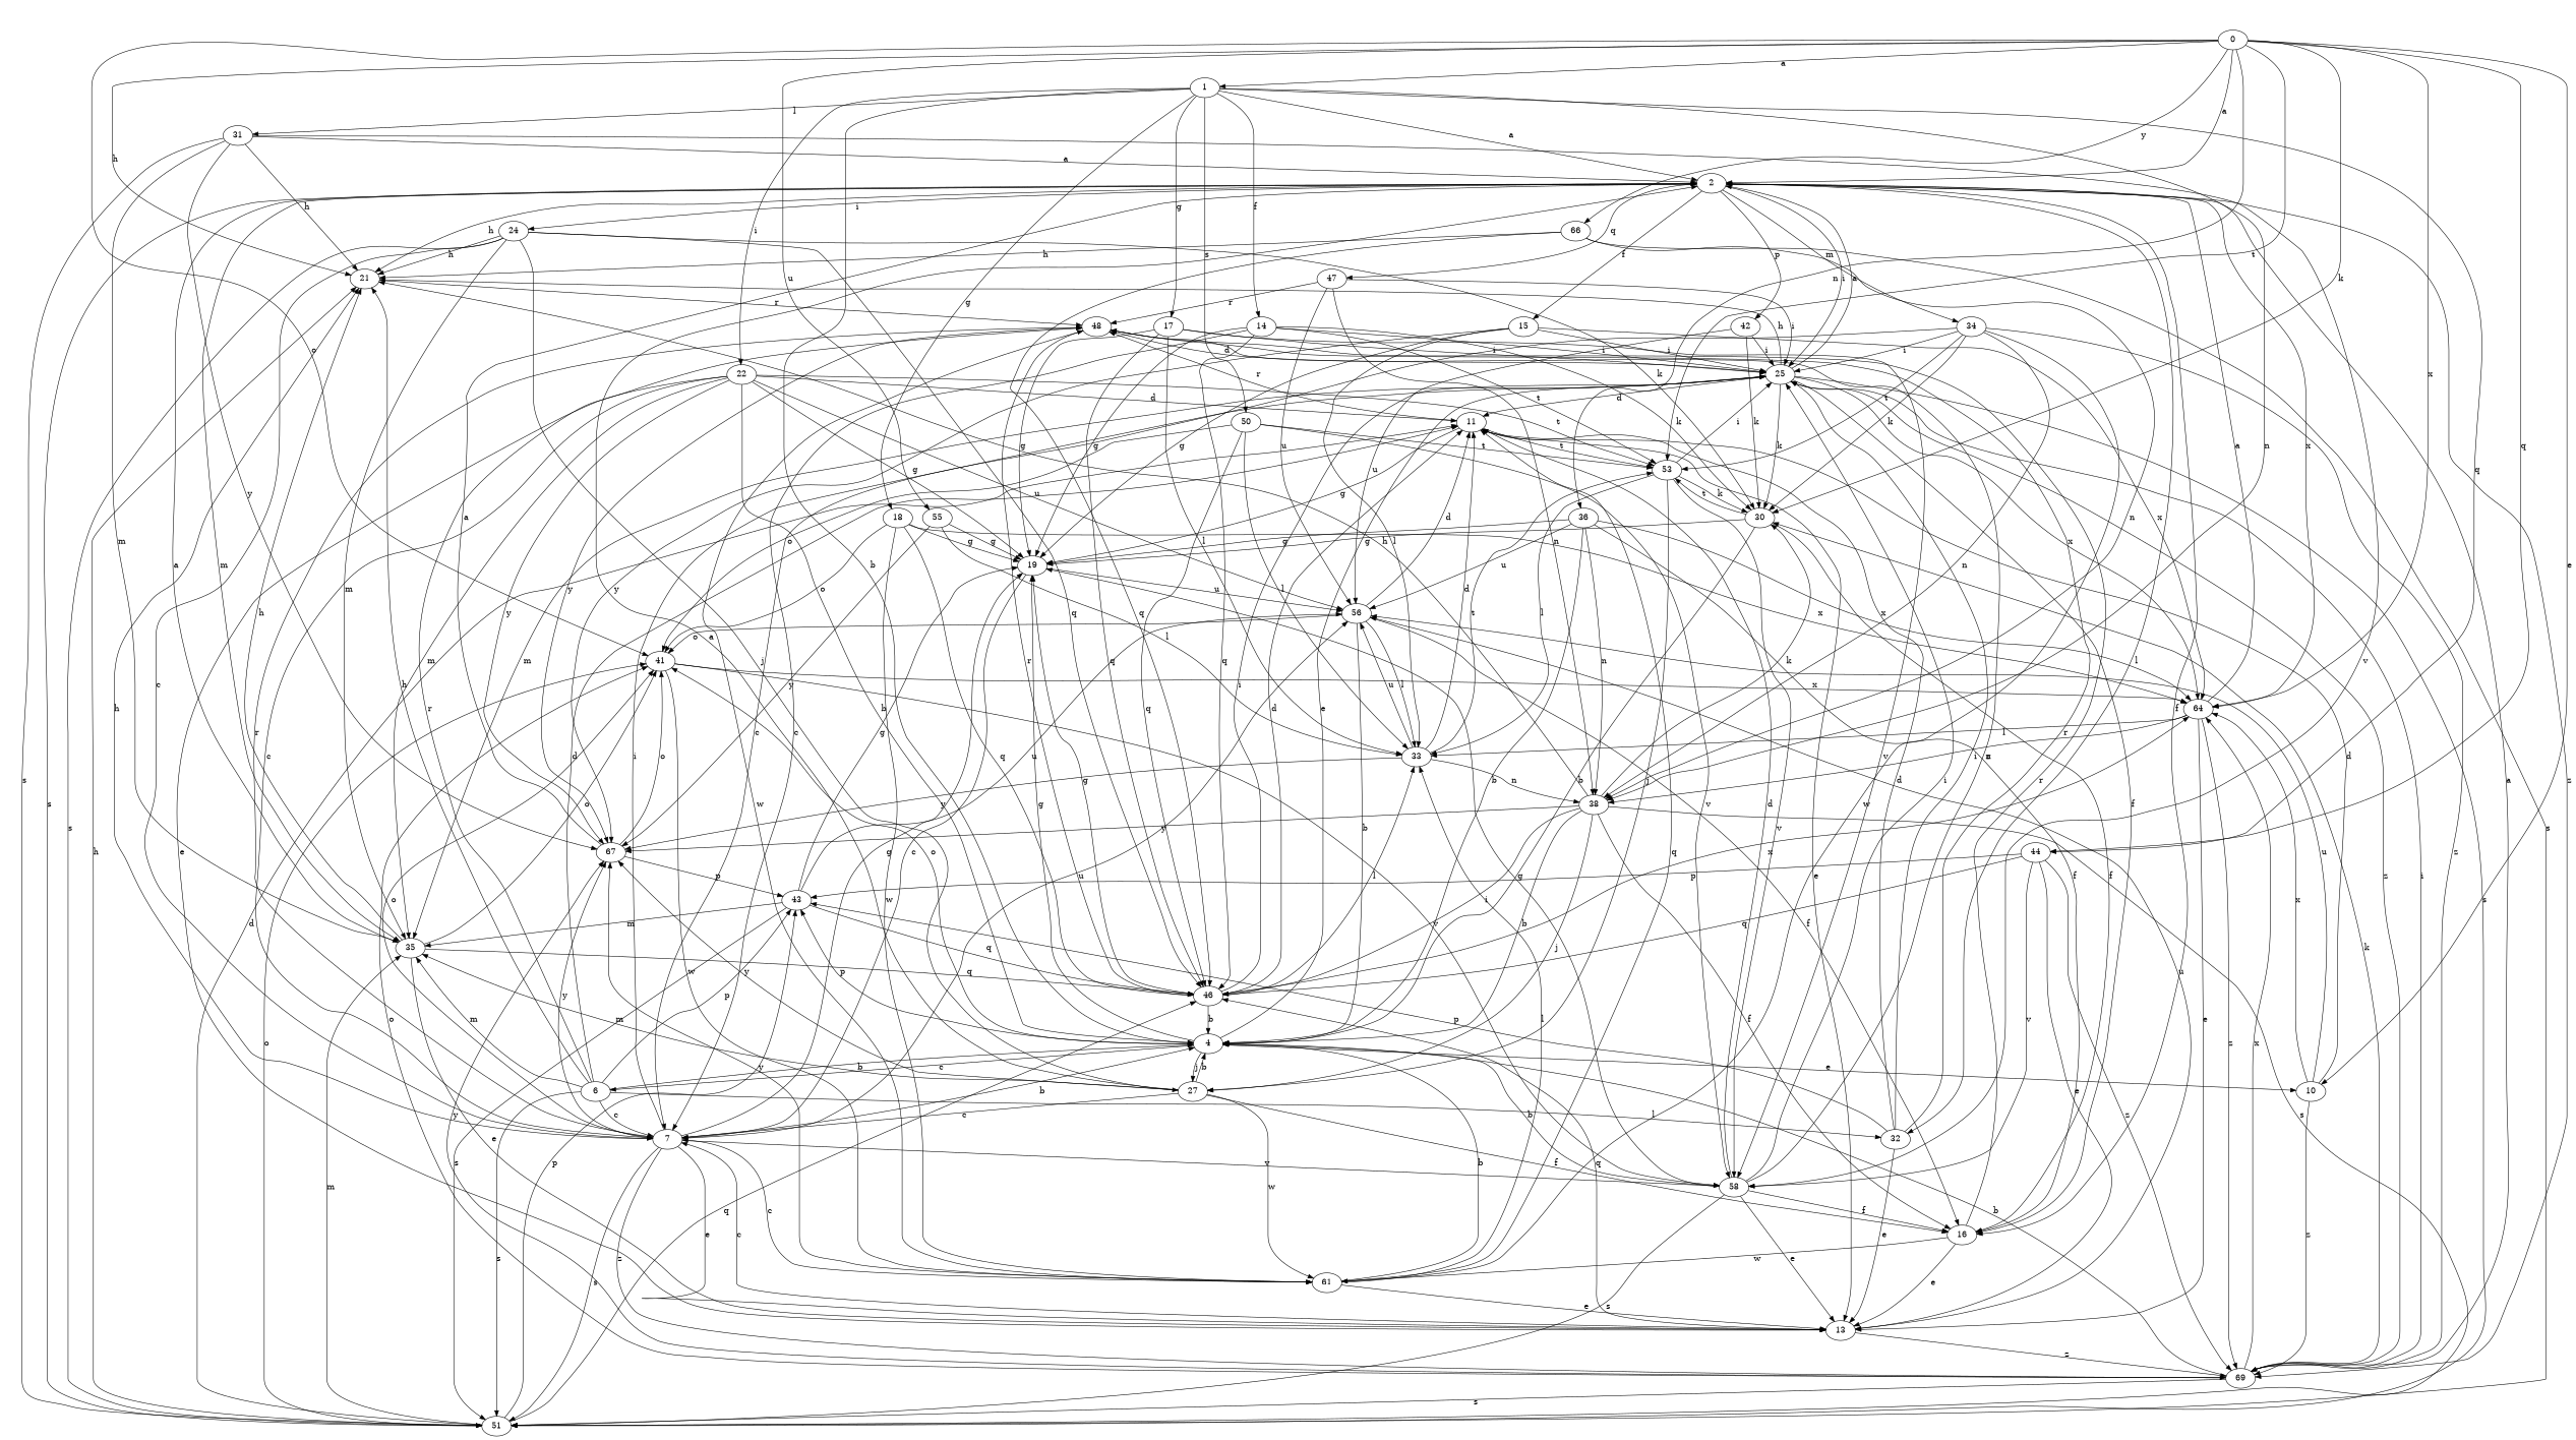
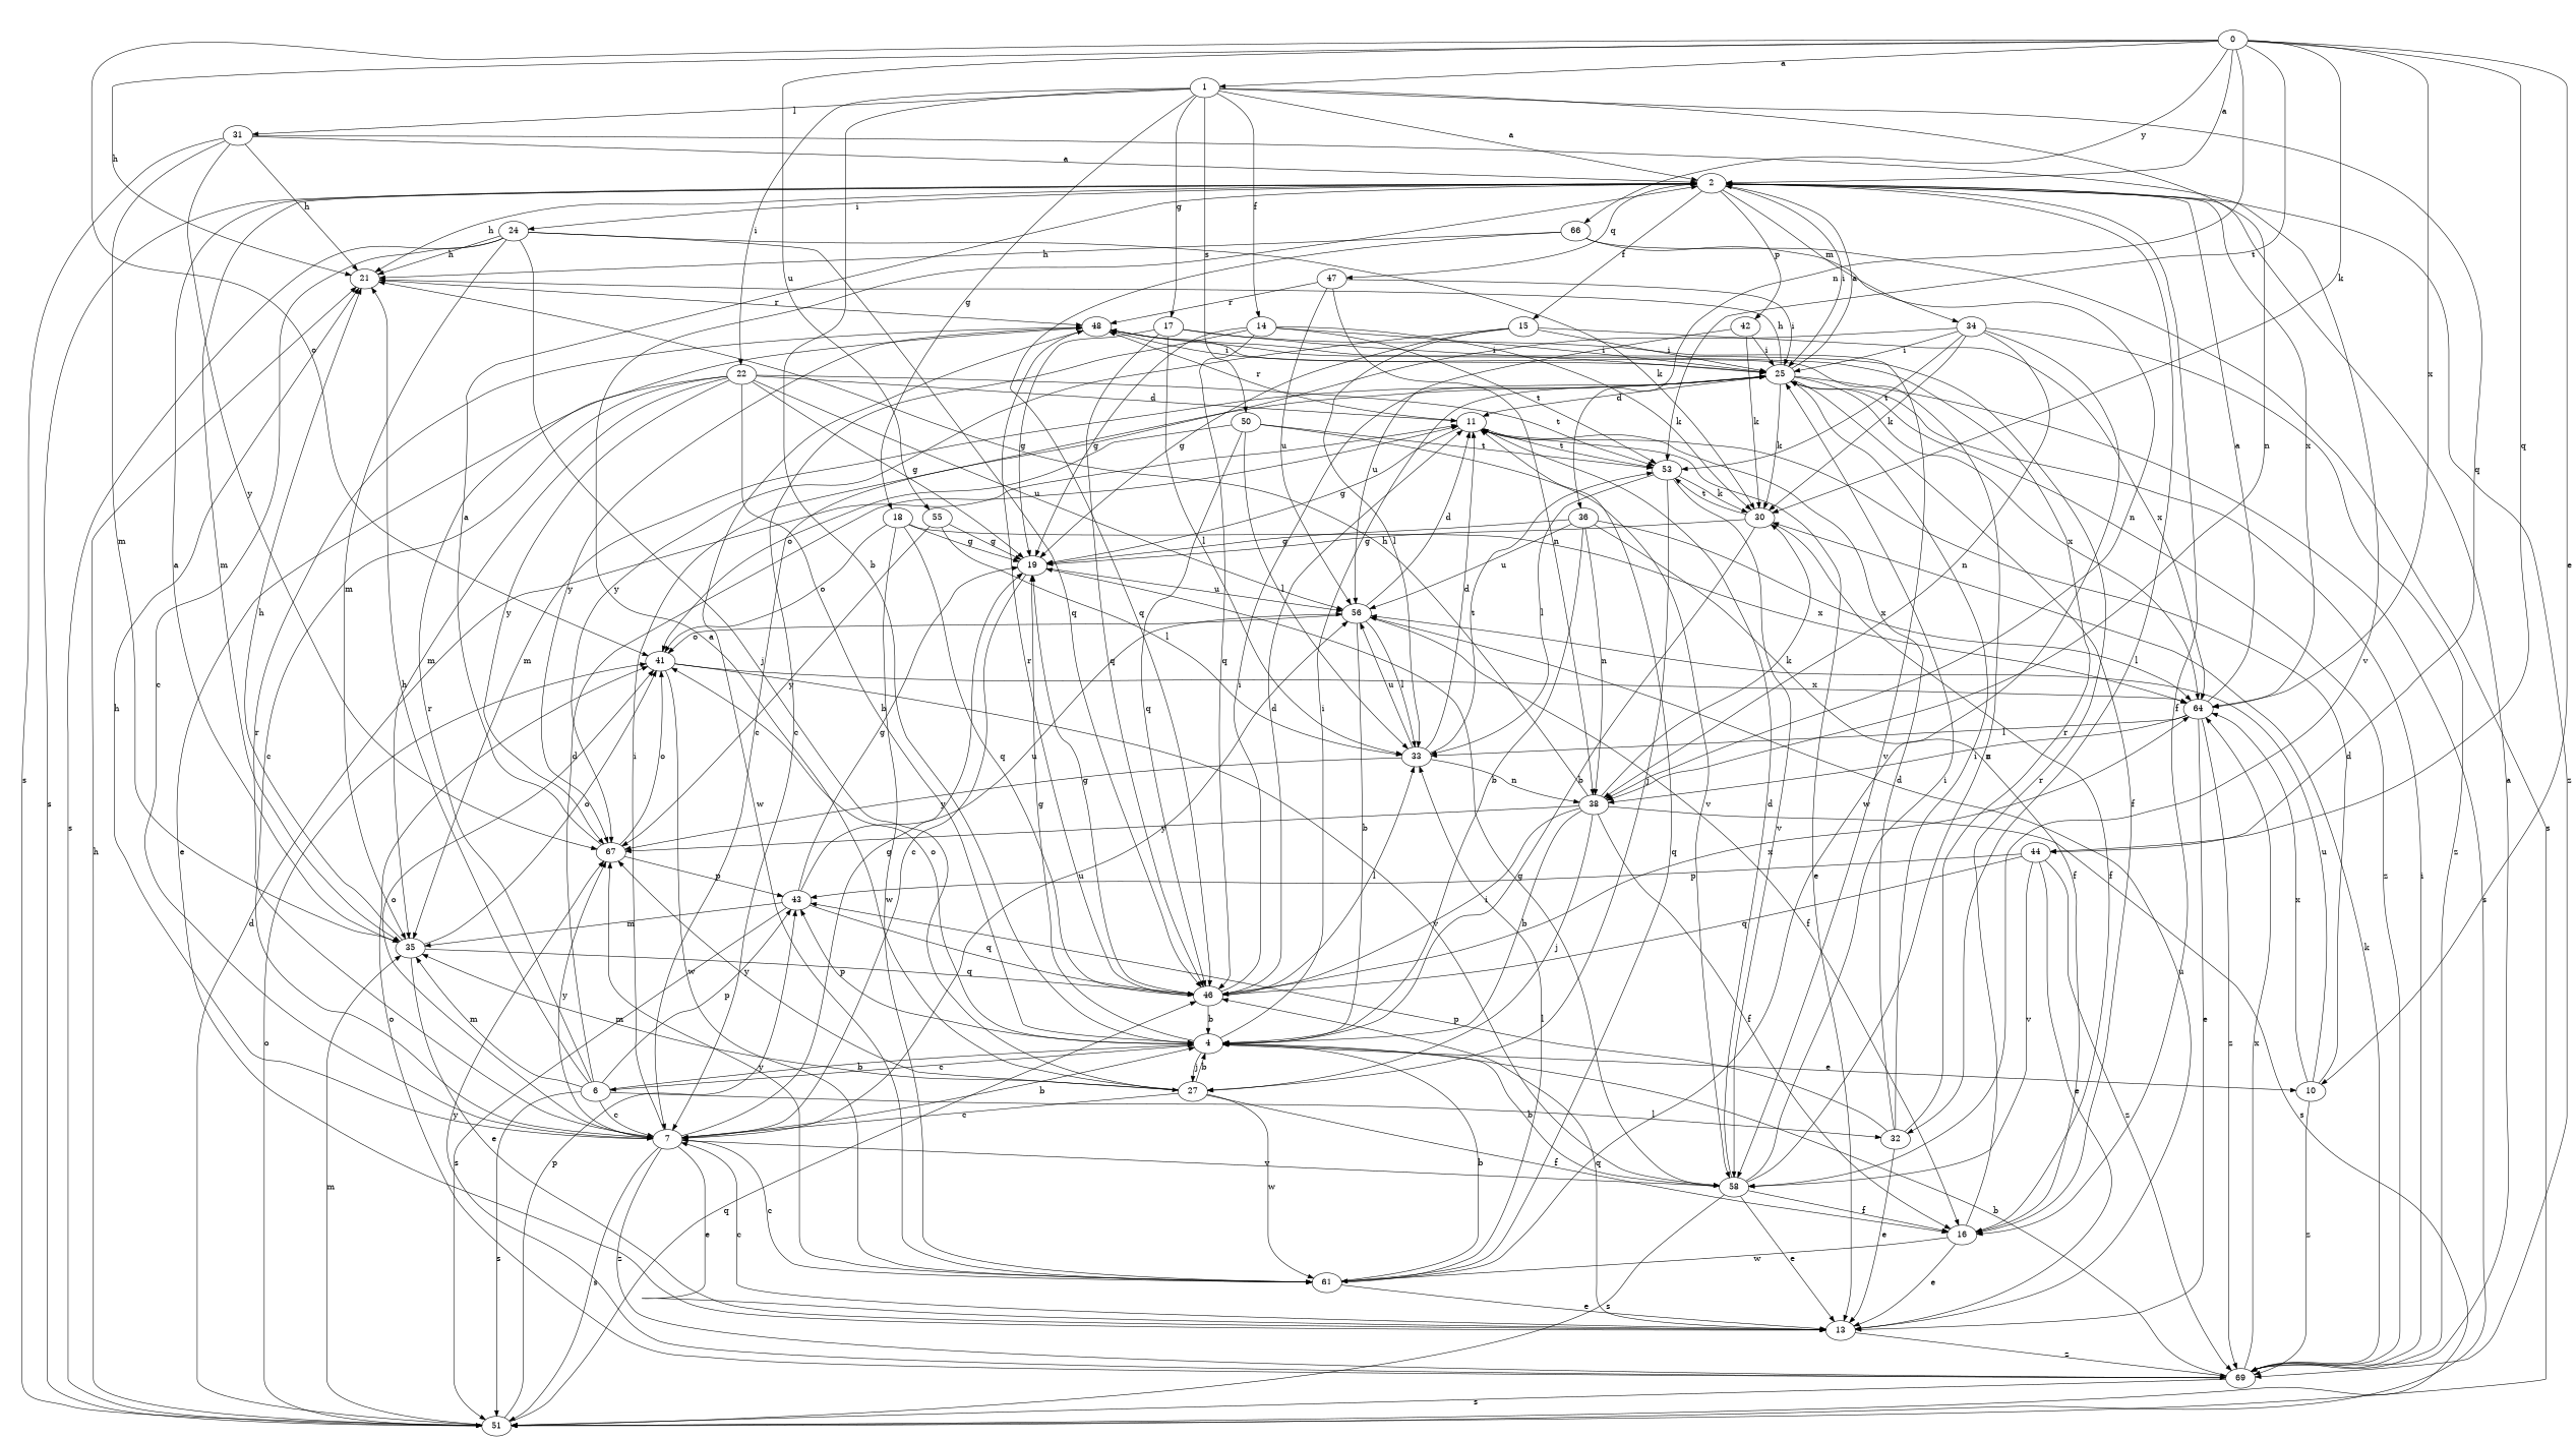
  strict digraph {
    0
    1
    2
    n4 [label=10]
    21
    30
    36
    41
    44
    53
    55
    64
    66
    4
    14
    17
    18
    22
    31
    38
    50
    15
    16
    24
    25
    32
    34
    35
    42
    n30 [label=47]
    51
    69
    11
    56
    48
    19
    58
    61
    43
    13
    46
    27
    33
    67
    6
    7
    0 -> 1 [label=a]
    0 -> 2 [label=a]
    0 -> n4 [label=e]
    0 -> 21 [label=h]
    0 -> 30 [label=k]
    0 -> 36 [label=n]
    0 -> 41 [label=o]
    0 -> 44 [label=q]
    0 -> 53 [label=t]
    0 -> 55 [label=u]
    0 -> 64 [label=x]
    0 -> 66 [label=y]
    1 -> 2 [label=a]
    1 -> 44 [label=q]
    1 -> 4 [label=b]
    1 -> 14 [label=f]
    1 -> 17 [label=g]
    1 -> 18 [label=g]
    1 -> 22 [label=i]
    1 -> 31 [label=l]
    1 -> 38 [label=n]
    1 -> 50 [label=s]
    2 -> 21 [label=h]
    2 -> 64 [label=x]
    2 -> 15 [label=f]
    2 -> 16 [label=f]
    2 -> 24 [label=i]
    2 -> 25 [label=i]
    2 -> 32 [label=l]
    2 -> 34 [label=m]
    2 -> 35 [label=m]
    2 -> 42 [label=p]
    2 -> n30 [label=q]
    2 -> 51 [label=s]
    2 -> 69 [label=z]
    n4 -> 64 [label=x]
    n4 -> 69 [label=z]
    n4 -> 11 [label=d]
    n4 -> 56 [label=u]
    21 -> 48 [label=r]
    30 -> 53 [label=t]
    30 -> 4 [label=b]
    30 -> 16 [label=f]
    30 -> 19 [label=g]
    36 -> 64 [label=x]
    36 -> 4 [label=b]
    36 -> 38 [label=n]
    36 -> 16 [label=f]
    36 -> 56 [label=u]
    36 -> 19 [label=g]
    41 -> 64 [label=x]
    41 -> 58 [label=v]
    41 -> 61 [label=w]
    44 -> 69 [label=z]
    44 -> 58 [label=v]
    44 -> 43 [label=p]
    44 -> 13 [label=e]
    44 -> 46 [label=q]
    53 -> 30 [label=k]
-   53 -> 25 [label=i]
    53 -> 58 [label=v]
    53 -> 27 [label=j]
    53 -> 33 [label=l]
    55 -> 19 [label=g]
    55 -> 33 [label=l]
    55 -> 67 [label=y]
    64 -> 2 [label=a]
    64 -> 38 [label=n]
    64 -> 69 [label=z]
    64 -> 13 [label=e]
    64 -> 33 [label=l]
    66 -> 21 [label=h]
    66 -> 38 [label=n]
    66 -> 51 [label=s]
    66 -> 46 [label=q]
    4 -> n4 [label=e]
    4 -> 41 [label=o]
-   4 -> 25 [label=e]
+   4 -> 25 [label=i]
    4 -> 19 [label=g]
    4 -> 43 [label=p]
    4 -> 27 [label=j]
    4 -> 6 [label=c]
    14 -> 30 [label=k]
    14 -> 53 [label=t]
    14 -> 25 [label=i]
    14 -> 19 [label=g]
    14 -> 46 [label=q]
    14 -> 7 [label=c]
    17 -> 25 [label=i]
    17 -> 19 [label=g]
    17 -> 58 [label=v]
    17 -> 46 [label=q]
    17 -> 33 [label=l]
    18 -> 41 [label=o]
    18 -> 64 [label=x]
    18 -> 19 [label=g]
    18 -> 61 [label=w]
    18 -> 46 [label=q]
    22 -> 53 [label=t]
    22 -> 4 [label=b]
    22 -> 35 [label=m]
    22 -> 11 [label=d]
    22 -> 56 [label=u]
    22 -> 19 [label=g]
    22 -> 13 [label=e]
    22 -> 67 [label=y]
    22 -> 7 [label=c]
    31 -> 2 [label=a]
    31 -> 21 [label=h]
    31 -> 35 [label=m]
    31 -> 51 [label=s]
    31 -> 58 [label=v]
    31 -> 67 [label=y]
    38 -> 21 [label=h]
    38 -> 30 [label=k]
    38 -> 4 [label=b]
    38 -> 16 [label=f]
    38 -> 51 [label=s]
    38 -> 46 [label=i]
    38 -> 27 [label=j]
    38 -> 67 [label=y]
    50 -> 41 [label=o]
    50 -> 53 [label=t]
    50 -> 58 [label=v]
    50 -> 46 [label=q]
    50 -> 33 [label=l]
    15 -> 64 [label=x]
    15 -> 25 [label=i]
    15 -> 19 [label=g]
    15 -> 33 [label=l]
    15 -> 67 [label=y]
    16 -> 48 [label=r]
    16 -> 61 [label=w]
    16 -> 13 [label=e]
    24 -> 21 [label=h]
    24 -> 30 [label=k]
    24 -> 35 [label=m]
    24 -> 51 [label=s]
    24 -> 46 [label=q]
    24 -> 27 [label=j]
    24 -> 7 [label=c]
    25 -> 2 [label=a]
    25 -> 21 [label=h]
    25 -> 30 [label=k]
    25 -> 64 [label=x]
    25 -> 16 [label=f]
    25 -> 35 [label=m]
    25 -> 51 [label=s]
    25 -> 69 [label=z]
    25 -> 11 [label=d]
    32 -> 25 [label=i]
    32 -> 11 [label=d]
    32 -> 48 [label=r]
    32 -> 43 [label=p]
    32 -> 13 [label=e]
    34 -> 30 [label=k]
    34 -> 53 [label=t]
    34 -> 38 [label=n]
    34 -> 25 [label=i]
    34 -> 69 [label=z]
    34 -> 61 [label=w]
    34 -> 7 [label=c]
    35 -> 2 [label=a]
    35 -> 21 [label=h]
    35 -> 41 [label=o]
    35 -> 13 [label=e]
    35 -> 46 [label=q]
    42 -> 30 [label=k]
    42 -> 25 [label=i]
    42 -> 56 [label=u]
    n30 -> 38 [label=n]
    n30 -> 25 [label=i]
    n30 -> 56 [label=u]
    n30 -> 48 [label=r]
    51 -> 21 [label=h]
    51 -> 41 [label=o]
    51 -> 35 [label=m]
    51 -> 11 [label=d]
    51 -> 43 [label=p]
    51 -> 46 [label=q]
    69 -> 2 [label=a]
    69 -> 30 [label=k]
    69 -> 41 [label=o]
    69 -> 64 [label=x]
    69 -> 4 [label=b]
    69 -> 25 [label=i]
    69 -> 51 [label=s]
    69 -> 67 [label=y]
    11 -> 53 [label=t]
    11 -> 48 [label=r]
    11 -> 19 [label=g]
    11 -> 13 [label=e]
    56 -> 41 [label=o]
    56 -> 4 [label=b]
    56 -> 16 [label=f]
    56 -> 11 [label=d]
    56 -> 33 [label=l]
-   48 -> 25 [label=d]
+   48 -> 25 [label=i]
    48 -> 61 [label=w]
    48 -> 67 [label=y]
    19 -> 56 [label=u]
    19 -> 7 [label=c]
    58 -> 4 [label=b]
    58 -> 16 [label=f]
    58 -> 25 [label=i]
    58 -> 51 [label=s]
    58 -> 11 [label=d]
    58 -> 48 [label=r]
    58 -> 19 [label=g]
    58 -> 13 [label=e]
    61 -> 4 [label=b]
    61 -> 11 [label=q]
    61 -> 13 [label=e]
    61 -> 33 [label=l]
    61 -> 67 [label=y]
    61 -> 7 [label=c]
    43 -> 35 [label=m]
    43 -> 51 [label=s]
    43 -> 56 [label=u]
    43 -> 19 [label=g]
    43 -> 46 [label=q]
    13 -> 69 [label=z]
    13 -> 56 [label=u]
    13 -> 46 [label=q]
    13 -> 7 [label=c]
    46 -> 64 [label=x]
    46 -> 4 [label=b]
    46 -> 25 [label=i]
    46 -> 11 [label=d]
    46 -> 48 [label=r]
    46 -> 19 [label=g]
    46 -> 33 [label=l]
    27 -> 2 [label=a]
    27 -> 4 [label=b]
    27 -> 16 [label=f]
    27 -> 35 [label=m]
    27 -> 61 [label=w]
    27 -> 67 [label=y]
    27 -> 7 [label=c]
    33 -> 53 [label=t]
    33 -> 38 [label=n]
    33 -> 11 [label=d]
    33 -> 56 [label=u]
    33 -> 67 [label=y]
    67 -> 2 [label=a]
    67 -> 41 [label=o]
    67 -> 43 [label=p]
    6 -> 21 [label=h]
    6 -> 4 [label=b]
    6 -> 32 [label=l]
    6 -> 35 [label=m]
    6 -> 51 [label=s]
    6 -> 11 [label=d]
    6 -> 48 [label=r]
    6 -> 43 [label=p]
    6 -> 7 [label=c]
    7 -> 21 [label=h]
    7 -> 41 [label=o]
    7 -> 4 [label=b]
    7 -> 25 [label=i]
    7 -> 51 [label=s]
    7 -> 69 [label=z]
    7 -> 56 [label=u]
    7 -> 48 [label=r]
    7 -> 19 [label=g]
    7 -> 58 [label=v]
    7 -> 13 [label=e]
    7 -> 67 [label=y]
  }
